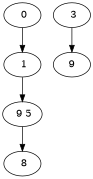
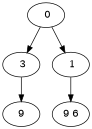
  digraph {
    " 0"
    " 3"
    " 1"
    n4 [label=9]
-   " 9 5"
-   " 8"
+   " 9 5" [label="9 6"]
+   " 0" -> " 3"
    " 0" -> " 1"
    " 3" -> n4
    " 1" -> " 9 5"
-   " 9 5" -> " 8"
  }
